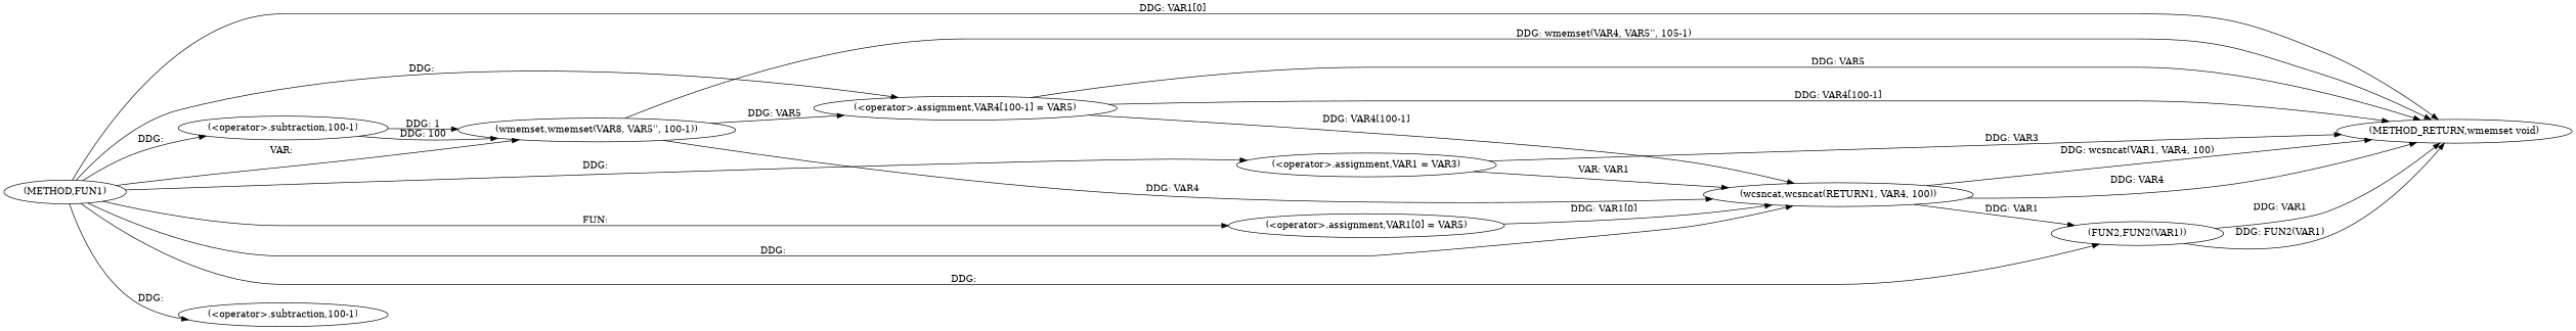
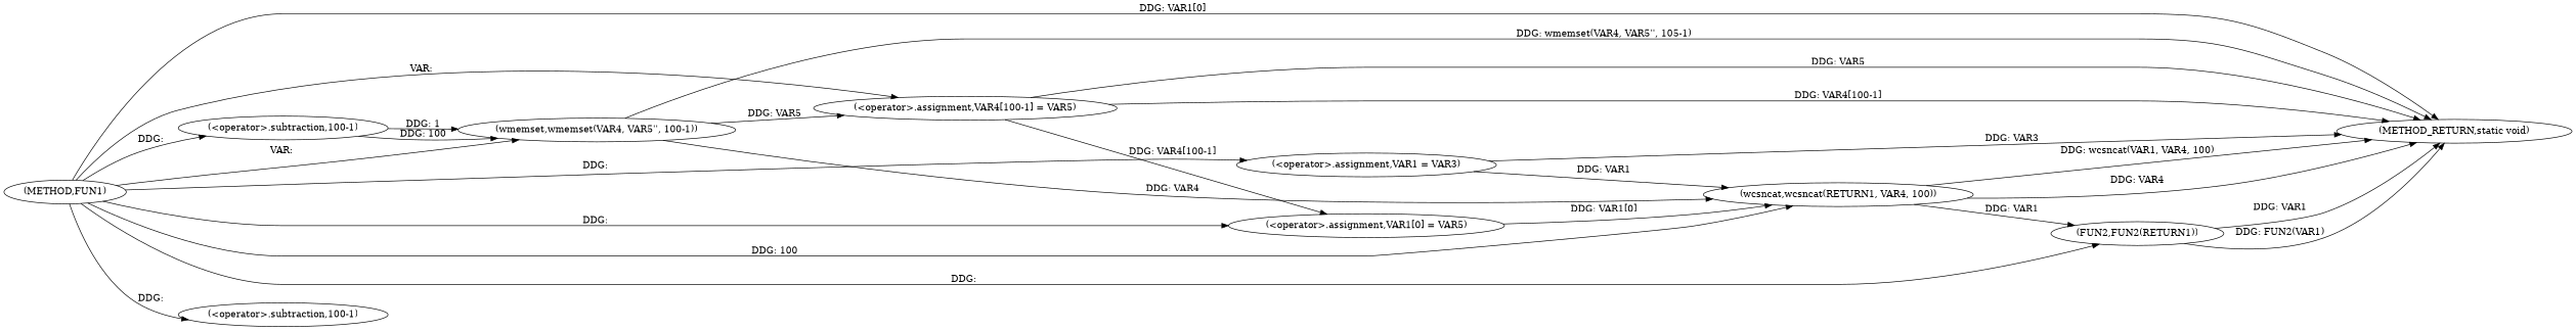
  digraph {
    rankdir=LR
    n1 [label="(METHOD,FUN1)"]
    n2 [label="(<operator>.assignment,VAR1 = VAR3)"]
    n3 [label="(<operator>.assignment,VAR1[0] = VAR5)"]
-   n4 [label="(wmemset,wmemset(VAR8, VAR5'', 100-1))"]
+   n4 [label="(wmemset,wmemset(VAR4, VAR5'', 100-1))"]
    n5 [label="(<operator>.subtraction,100-1)"]
    n6 [label="(<operator>.assignment,VAR4[100-1] = VAR5)"]
    n7 [label="(<operator>.subtraction,100-1)"]
    n8 [label="(wcsncat,wcsncat(RETURN1, VAR4, 100))"]
-   n9 [label="(FUN2,FUN2(VAR1))"]
-   n10 [label="(METHOD_RETURN,wmemset void)"]
+   n9 [label="(FUN2,FUN2(RETURN1))"]
+   n10 [label="(METHOD_RETURN,static void)"]
    n1 -> n2 [label="DDG: "]
-   n1 -> n3 [label="FUN: "]
+   n1 -> n3 [label="DDG: "]
    n1 -> n4 [label="VAR: "]
    n1 -> n5 [label="DDG: "]
-   n1 -> n6 [label="DDG: "]
+   n1 -> n6 [label="VAR: "]
    n1 -> n7 [label="DDG: "]
-   n1 -> n8 [label="DDG: "]
+   n1 -> n8 [label="DDG: 100"]
    n1 -> n9 [label="DDG: "]
    n1 -> n10 [label="DDG: VAR1[0]"]
-   n2 -> n8 [label="VAR: VAR1"]
+   n2 -> n8 [label="DDG: VAR1"]
    n2 -> n10 [label="DDG: VAR3"]
    n3 -> n8 [label="DDG: VAR1[0]"]
    n4 -> n6 [label="DDG: VAR5"]
    n4 -> n8 [label="DDG: VAR4"]
    n4 -> n10 [label="DDG: wmemset(VAR4, VAR5'', 105-1)"]
    n5 -> n4 [label="DDG: 100"]
    n5 -> n4 [label="DDG: 1"]
-   n6 -> n8 [label="DDG: VAR4[100-1]"]
+   n6 -> n3 [label="DDG: VAR4[100-1]"]
    n6 -> n10 [label="DDG: VAR4[100-1]"]
    n6 -> n10 [label="DDG: VAR5"]
    n8 -> n9 [label="DDG: VAR1"]
    n8 -> n10 [label="DDG: wcsncat(VAR1, VAR4, 100)"]
    n8 -> n10 [label="DDG: VAR4"]
    n9 -> n10 [label="DDG: FUN2(VAR1)"]
    n9 -> n10 [label="DDG: VAR1"]
  }
